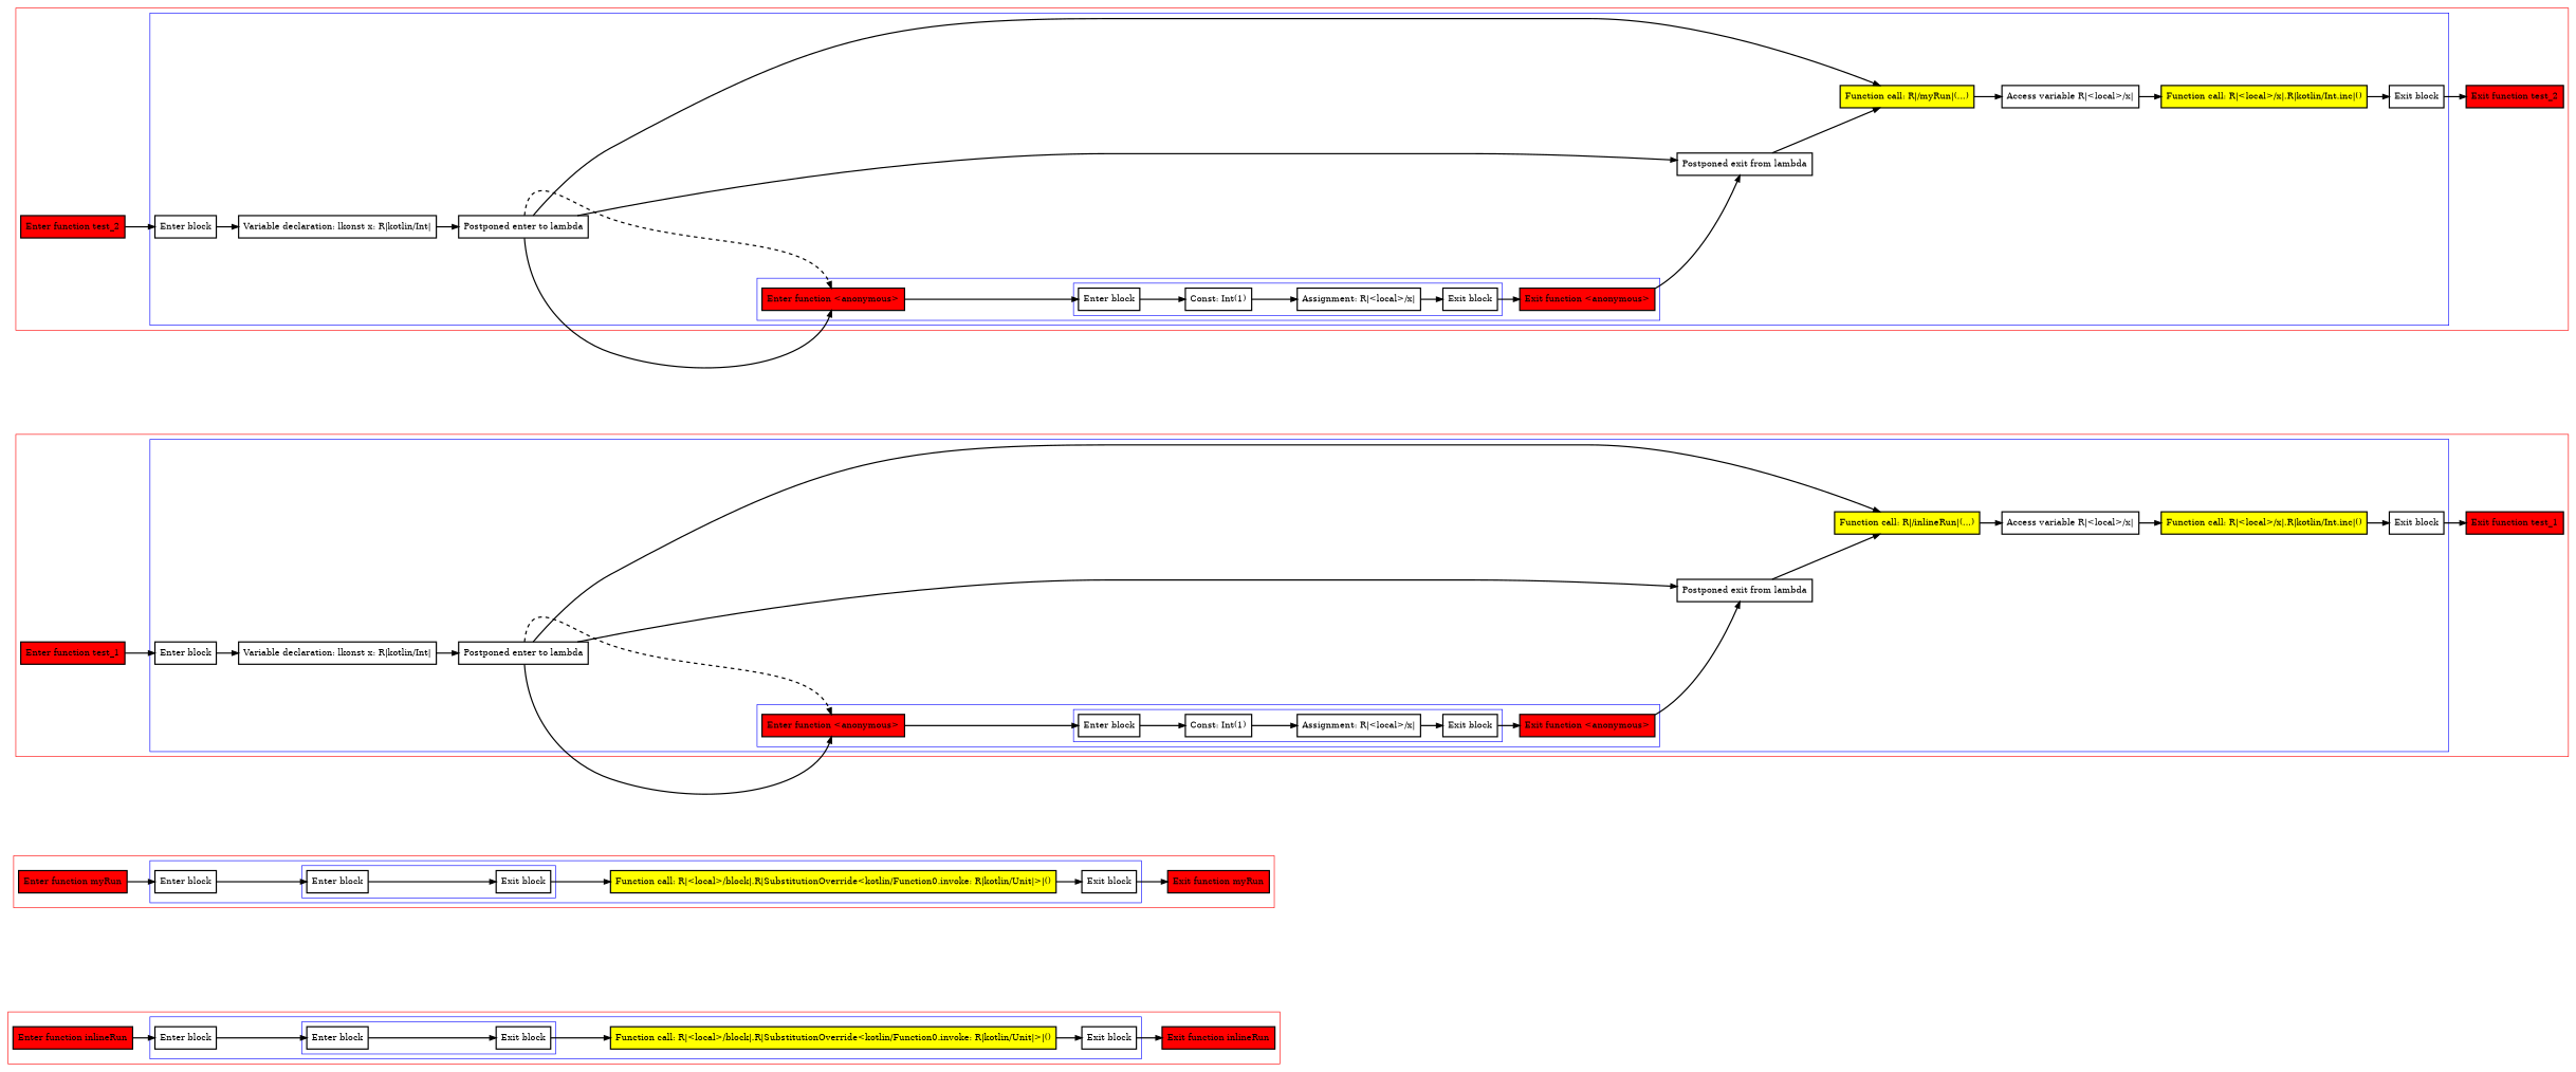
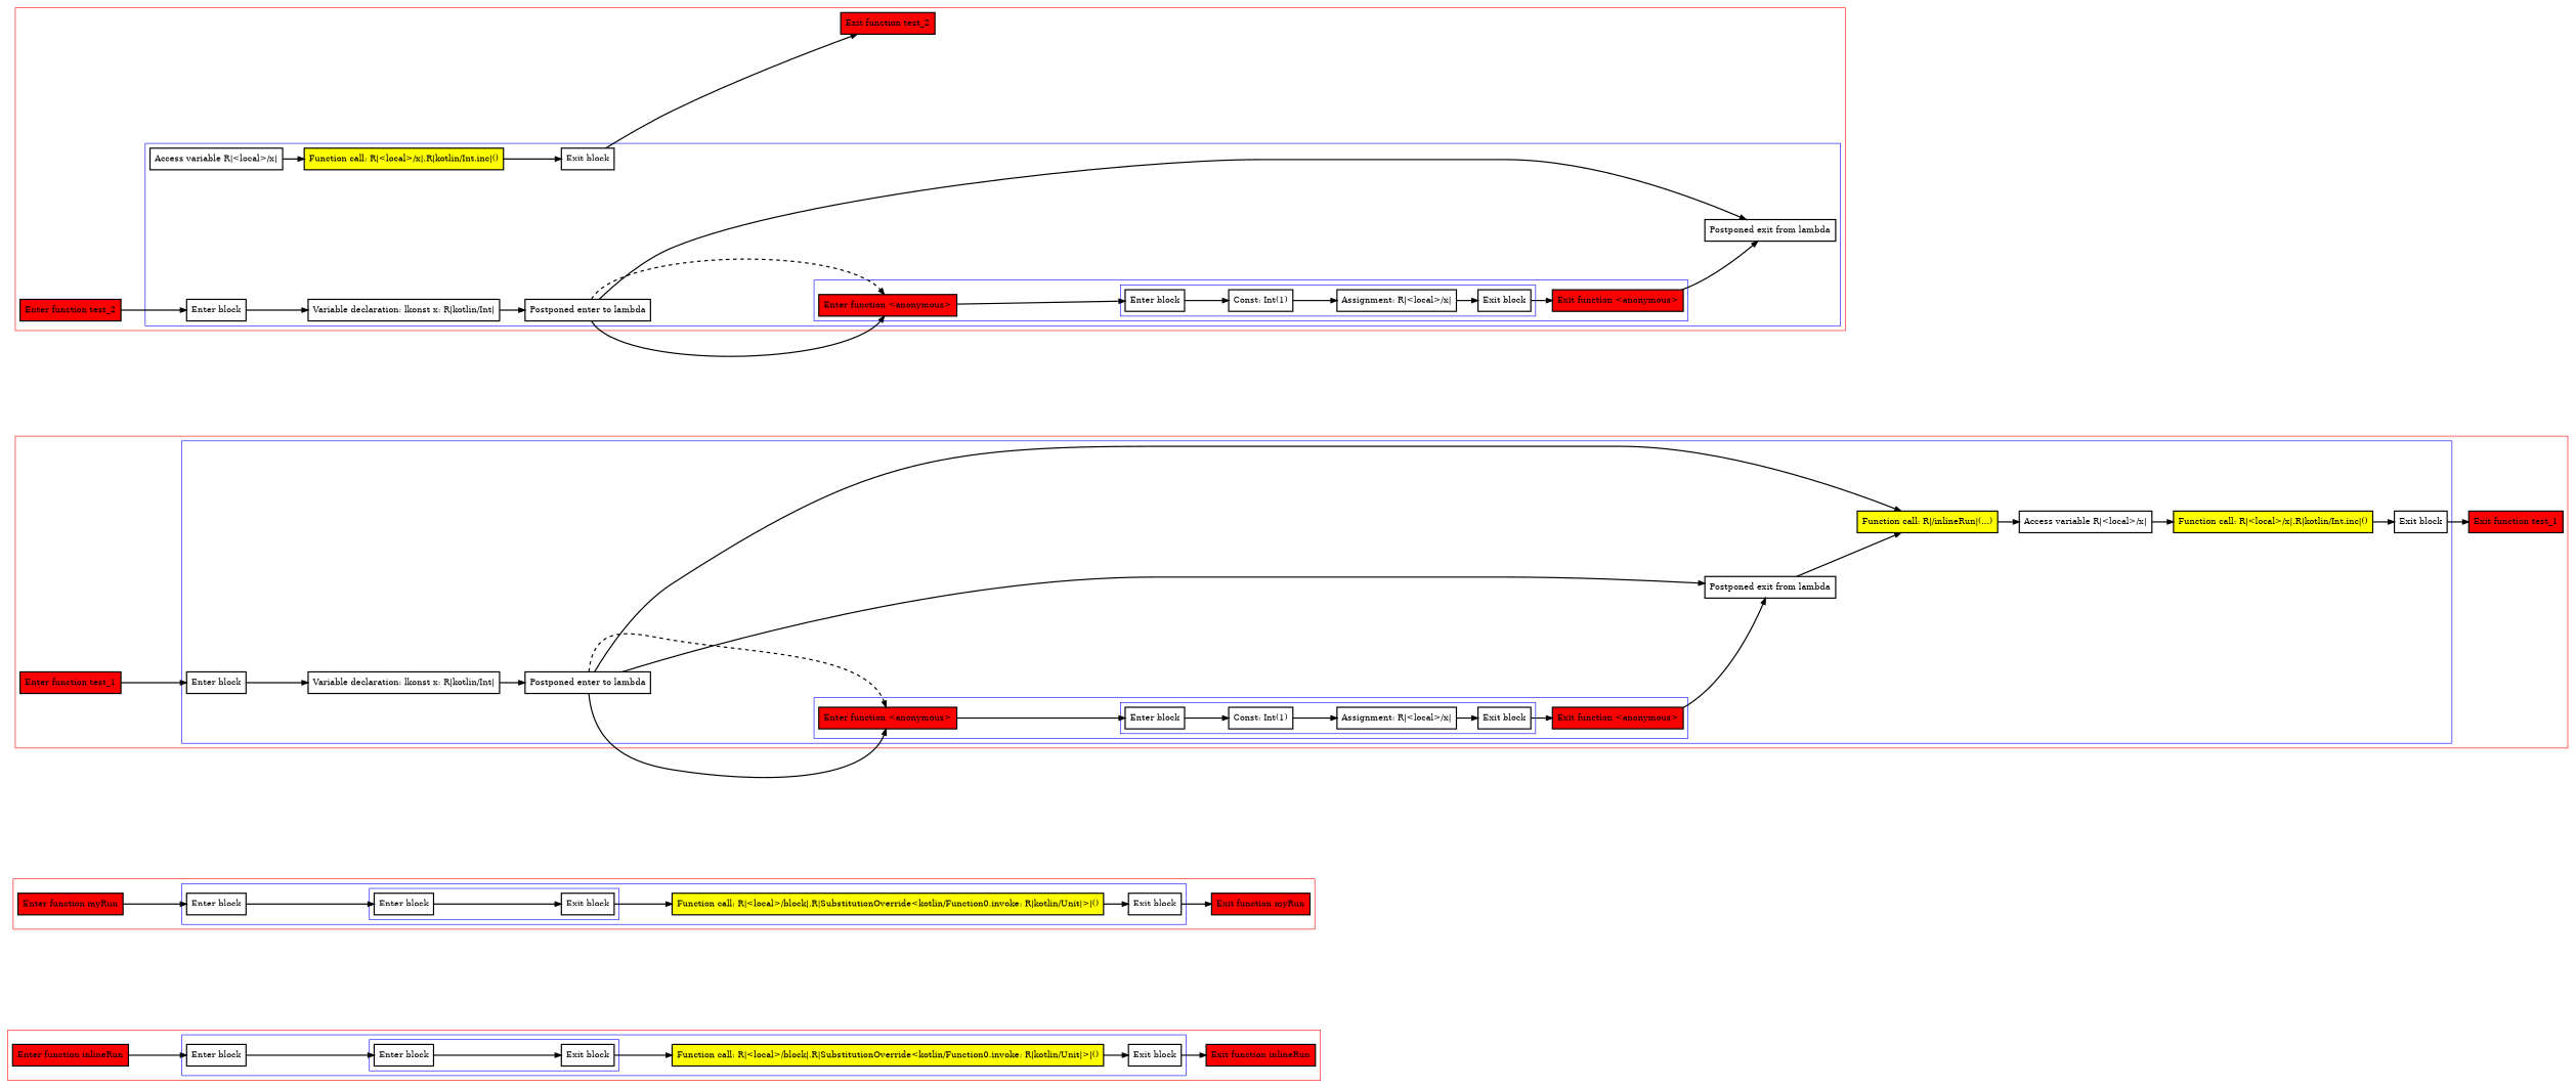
  digraph {
    nodesep=3
    rankdir=LR
    node [penwidth=2 shape=box]
    edge [penwidth=2]
    n1 [label="Enter block"]
    n2 [label="Exit block"]
    n3 [label="Enter block"]
    n4 [fillcolor=yellow label="Function call: R|<local>/block|.R|SubstitutionOverride<kotlin/Function0.invoke: R|kotlin/Unit|>|()" style=filled]
    n5 [label="Exit block"]
    n6 [fillcolor=red label="Enter function inlineRun" style=filled]
    n7 [fillcolor=red label="Exit function inlineRun" style=filled]
    n8 [label="Enter block"]
    n9 [label="Exit block"]
    n10 [label="Enter block"]
    n11 [fillcolor=yellow label="Function call: R|<local>/block|.R|SubstitutionOverride<kotlin/Function0.invoke: R|kotlin/Unit|>|()" style=filled]
    n12 [label="Exit block"]
    n13 [fillcolor=red label="Enter function myRun" style=filled]
    n14 [fillcolor=red label="Exit function myRun" style=filled]
    n15 [label="Enter block"]
    n16 [label="Const: Int(1)"]
    n17 [label="Assignment: R|<local>/x|"]
    n18 [label="Exit block"]
    n19 [fillcolor=red label="Enter function <anonymous>" style=filled]
    n20 [fillcolor=red label="Exit function <anonymous>" style=filled]
    n21 [label="Enter block"]
    n22 [label="Variable declaration: lkonst x: R|kotlin/Int|"]
    n23 [label="Postponed enter to lambda"]
    n24 [label="Postponed exit from lambda"]
    n25 [fillcolor=yellow label="Function call: R|/inlineRun|(...)" style=filled]
    n26 [label="Access variable R|<local>/x|"]
    n27 [fillcolor=yellow label="Function call: R|<local>/x|.R|kotlin/Int.inc|()" style=filled]
    n28 [label="Exit block"]
    n29 [fillcolor=red label="Enter function test_1" style=filled]
    n30 [fillcolor=red label="Exit function test_1" style=filled]
    n31 [label="Enter block"]
    n32 [label="Const: Int(1)"]
    n33 [label="Assignment: R|<local>/x|"]
    n34 [label="Exit block"]
    n35 [fillcolor=red label="Enter function <anonymous>" style=filled]
    n36 [fillcolor=red label="Exit function <anonymous>" style=filled]
    n37 [label="Enter block"]
    n38 [label="Variable declaration: lkonst x: R|kotlin/Int|"]
    n39 [label="Postponed enter to lambda"]
    n40 [label="Postponed exit from lambda"]
-   n41 [fillcolor=yellow label="Function call: R|/myRun|(...)" style=filled]
    n42 [label="Access variable R|<local>/x|"]
    n43 [fillcolor=yellow label="Function call: R|<local>/x|.R|kotlin/Int.inc|()" style=filled]
    n44 [label="Exit block"]
    n45 [fillcolor=red label="Enter function test_2" style=filled]
    n46 [fillcolor=red label="Exit function test_2" style=filled]
    subgraph cluster_1 {
      color=red
      n6
      n7
      subgraph cluster_2 {
        color=blue
        n3
        n4
        n5
        subgraph cluster_3 {
          color=blue
          n1
          n2
        }
      }
    }
    subgraph cluster_4 {
      color=red
      n13
      n14
      subgraph cluster_5 {
        color=blue
        n10
        n11
        n12
        subgraph cluster_6 {
          color=blue
          n8
          n9
        }
      }
    }
    subgraph cluster_7 {
      color=red
      n29
      n30
      subgraph cluster_8 {
        color=blue
        n21
        n22
        n23
        n24
        n25
        n26
        n27
        n28
        subgraph cluster_9 {
          color=blue
          n19
          n20
          subgraph cluster_10 {
            color=blue
            n15
            n16
            n17
            n18
          }
        }
      }
    }
    subgraph cluster_11 {
      color=red
      n45
      n46
      subgraph cluster_12 {
        color=blue
        n37
        n38
        n39
        n40
-       n41
        n42
        n43
        n44
        subgraph cluster_13 {
          color=blue
          n35
          n36
          subgraph cluster_14 {
            color=blue
            n31
            n32
            n33
            n34
          }
        }
      }
    }
    n1 -> n2
    n2 -> n4
    n3 -> n1
    n4 -> n5
    n5 -> n7
    n6 -> n3
    n8 -> n9
    n9 -> n11
    n10 -> n8
    n11 -> n12
    n12 -> n14
    n13 -> n10
    n15 -> n16
    n16 -> n17
    n17 -> n18
    n18 -> n20
    n19 -> n15
    n20 -> n24
    n21 -> n22
    n22 -> n23
    n23 -> n19
    n23 -> n19 [style=dashed]
    n23 -> n24
    n23 -> n25
    n24 -> n25
    n25 -> n26
    n26 -> n27
    n27 -> n28
    n28 -> n30
    n29 -> n21
    n31 -> n32
    n32 -> n33
    n33 -> n34
    n34 -> n36
    n35 -> n31
    n36 -> n40
    n37 -> n38
    n38 -> n39
    n39 -> n35
    n39 -> n35 [style=dashed]
    n39 -> n40
-   n39 -> n41
-   n40 -> n41
-   n41 -> n42
    n42 -> n43
    n43 -> n44
    n44 -> n46
    n45 -> n37
  }
